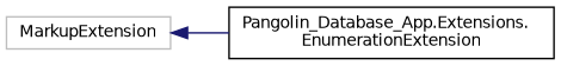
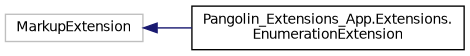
  digraph {
    rankdir=LR
    node [fillcolor=white fontname=Helvetica fontsize=10 shape=record style=filled]
    n1 [color=grey75 height=0.2 label=MarkupExtension width=0.4]
-   n2 [color=black height=0.2 label="Pangolin_Database_App.Extensions.\lEnumerationExtension" width=0.4]
+   n2 [color=black height=0.2 label="Pangolin_Extensions_App.Extensions.\lEnumerationExtension" width=0.4]
    n1 -> n2 [color=midnightblue dir=back fontname=Helvetica fontsize=10 labelfontname=Helvetica labelfontsize=10 style=solid]
  }
